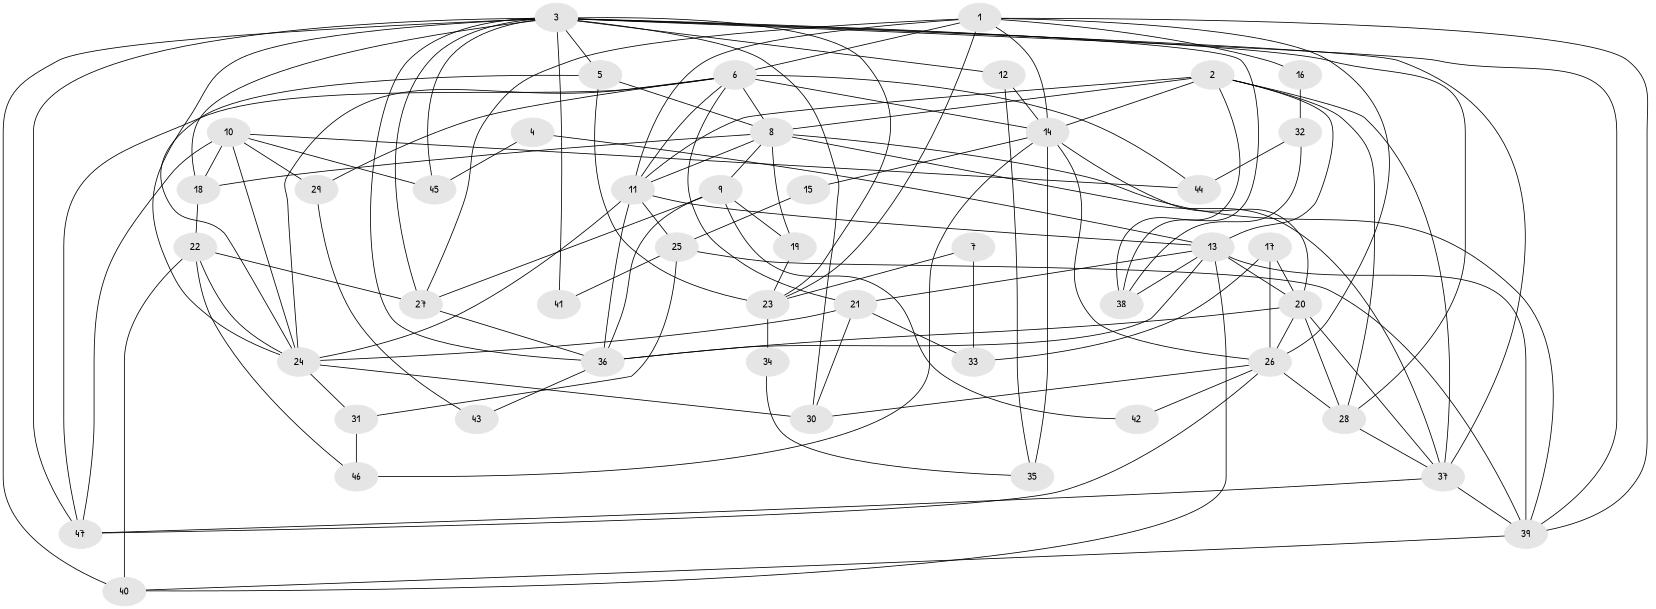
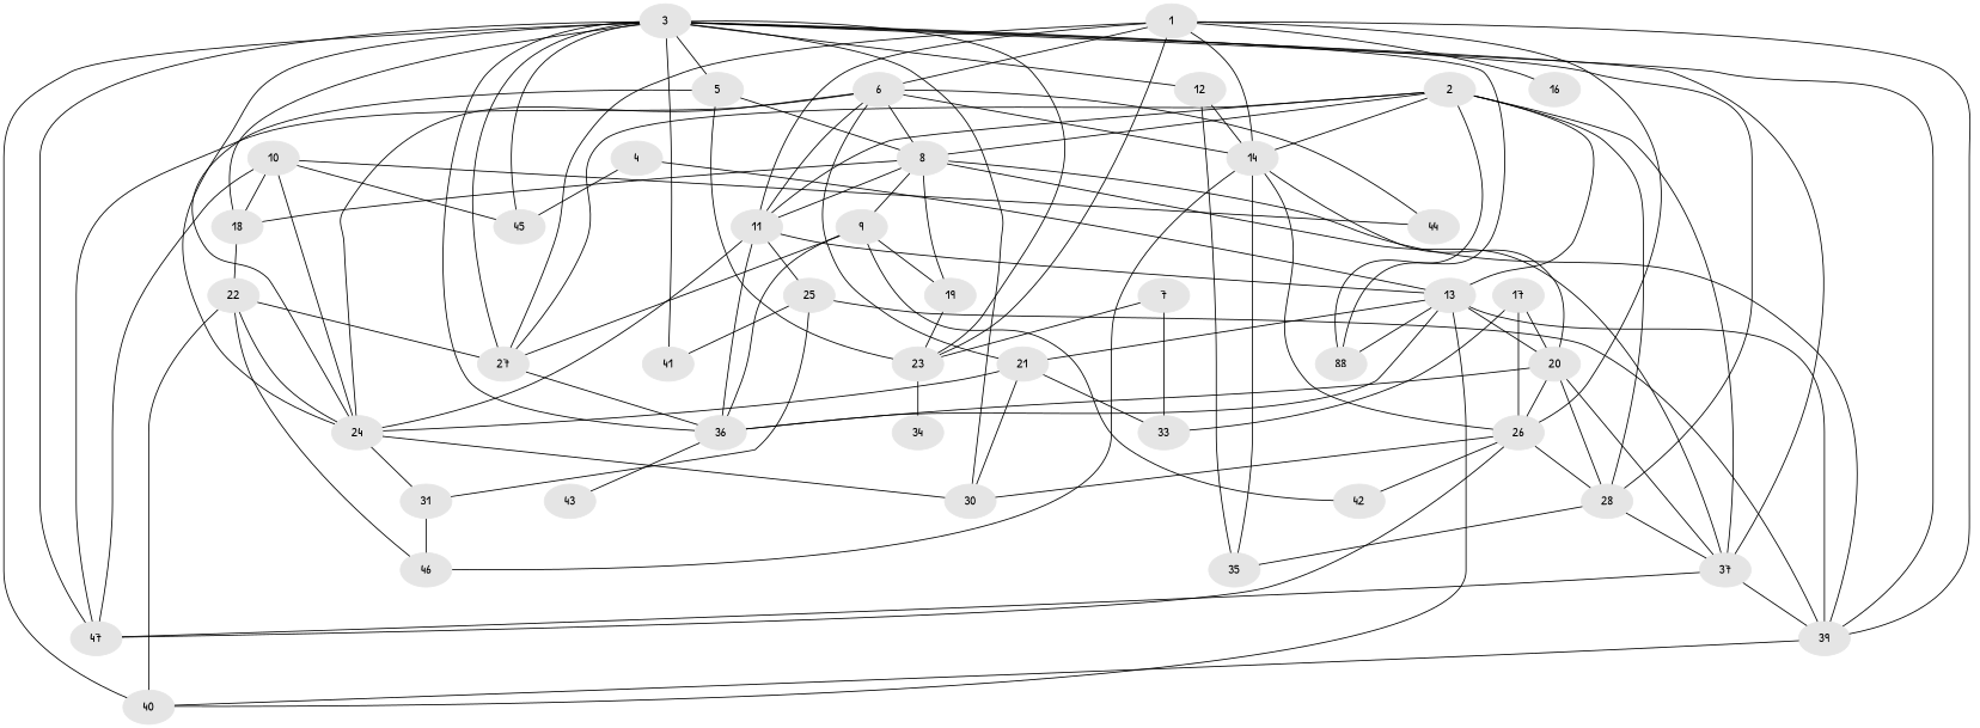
  graph {
    fontname="Patrick Hand"
    node [color=gray90 fontname="Patrick Hand" style=filled]
    edge [fontname="Patrick Hand" weight=1.0]
    1
    6
    11
    14
    16
    23
    26
    27
    39
    8
    24
    47
    21
-   29
    44
    13
    36
    25
    35
    20
-   15
    46
-   32
    34
    28
    30
    42
    40
    2
    37
-   38
+   38 [label=88]
    18
    9
    19
    3
    5
    12
    41
    45
    22
    31
    43
    4
    33
    7
    10
    17
    1 -- 6
    1 -- 11
    1 -- 14
    1 -- 16
    1 -- 23
    1 -- 26
    1 -- 27
    1 -- 39
    6 -- 11
    6 -- 14 [weight=3.0]
    6 -- 8
    6 -- 24
    6 -- 47
    6 -- 21 [weight=2.0]
-   6 -- 29
    6 -- 44
    11 -- 24 [weight=2.0]
    11 -- 13
    11 -- 36
    11 -- 25
    14 -- 26
    14 -- 35
    14 -- 20
-   14 -- 15
    14 -- 46
-   16 -- 32
    23 -- 34
    26 -- 47
    26 -- 28
    26 -- 30
    26 -- 42
    27 -- 36
    39 -- 40
    8 -- 11
    8 -- 39
    8 -- 37
    8 -- 18
    8 -- 9
    8 -- 19
    24 -- 30 [weight=2.0]
    24 -- 31
    21 -- 24
    21 -- 30
    21 -- 33
-   29 -- 43
    13 -- 39
    13 -- 21
    13 -- 36
    13 -- 20
    13 -- 40
    13 -- 38
    36 -- 43
    25 -- 39
    25 -- 41
    25 -- 31
    20 -- 26
    20 -- 36
    20 -- 28
    20 -- 37
-   15 -- 25
-   32 -- 44
-   32 -- 38
-   34 -- 35
+   28 -- 35
    28 -- 37
    2 -- 11
    2 -- 14
+   2 -- 27
    2 -- 8 [weight=2.0]
    2 -- 13 [weight=3.0]
    2 -- 28 [weight=2.0]
    2 -- 37
    2 -- 38
    37 -- 39
    37 -- 47
    18 -- 22
    9 -- 27
    9 -- 36
    9 -- 42
    9 -- 19
    19 -- 23
    3 -- 23
    3 -- 27
    3 -- 39
    3 -- 24
    3 -- 47
    3 -- 36
    3 -- 28
    3 -- 30
    3 -- 40 [weight=2.0]
    3 -- 37 [weight=2.0]
    3 -- 38
    3 -- 18
    3 -- 5 [weight=2.0]
    3 -- 12
    3 -- 41
    3 -- 45 [weight=3.0]
    5 -- 23
    5 -- 8
    5 -- 24
    12 -- 14
    12 -- 35
    22 -- 27 [weight=2.0]
    22 -- 24
    22 -- 46
    22 -- 40
    31 -- 46
    4 -- 13
    4 -- 45
    7 -- 23
    7 -- 33
    10 -- 24
    10 -- 47
-   10 -- 29
    10 -- 44
    10 -- 18
    10 -- 45
    17 -- 26
    17 -- 20
    17 -- 33
  }
